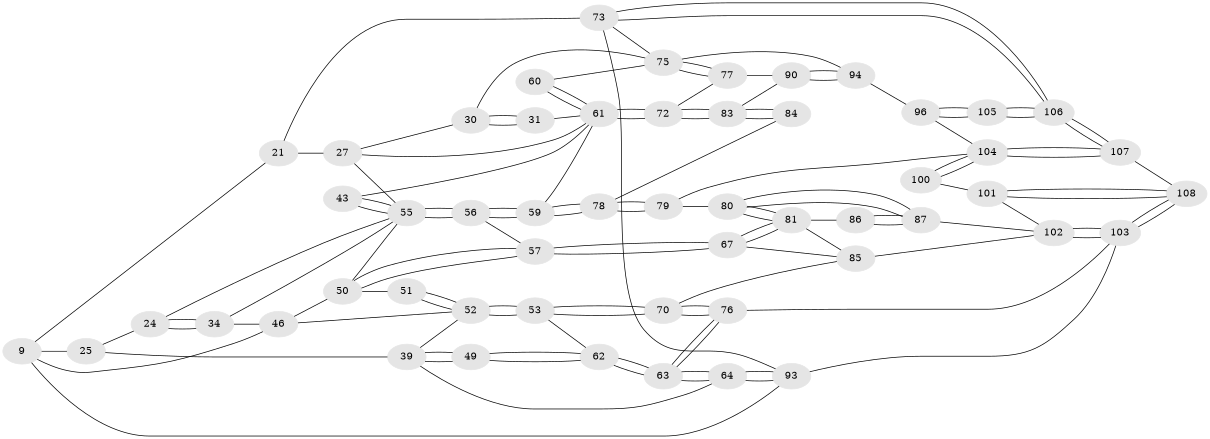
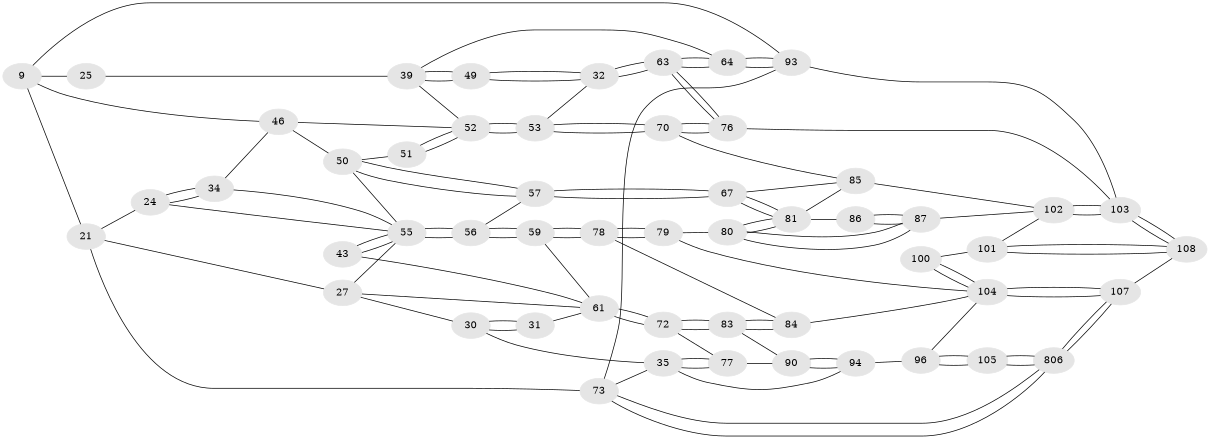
  graph {
    rankdir=LR
    node [color=gray90 style=filled]
    9 [super="+6+8"]
    21 [super="+20"]
    25 [super="+17"]
    46 [super="+14"]
    93 [super="+5"]
    24 [super="+19"]
    27 [super="+22+26"]
    73 [super="+4"]
    39 [super="+16+38+37"]
    52 [super="+36+35+47"]
    50 [super="+45"]
    103 [super="+92"]
    34 [super="+12"]
    55 [super="+44+41+40"]
    30 [super="+29"]
    61 [super="+58+42+32"]
-   75 [super="+74+66"]
-   106
+   75 [super="+74+66" label=35]
+   106 [label=806]
    56
    49 [super="+48"]
    64 [super="+15"]
    31
    72
    77 [super="+71"]
    94
-   62 [super="+54"]
+   62 [super="+54" label=32]
    53
    43
    51
    57
    63
    67
    70
    76
    85 [super="+69+82"]
    59
    78
    81
    79
    84
-   60
    83
    86
    102 [super="+91+88"]
    90
    107
    96 [super="+95"]
    108
    80
    104 [super="+97+99"]
    87
    105
    100
    101
    9 -- 21
    9 -- 25 [weight=2]
    9 -- 46
    9 -- 93
-   25 -- 24 [weight=2]
+   21 -- 24 [weight=2]
    21 -- 27 [weight=2]
    21 -- 73
    25 -- 39 [weight=2]
    46 -- 52 [weight=2]
    46 -- 50
    93 -- 103
    24 -- 34 [weight=2]
    24 -- 34
    24 -- 55
    27 -- 55
    27 -- 30
    27 -- 61
    73 -- 93 [weight=2]
    73 -- 75 [weight=2]
    73 -- 106
    73 -- 106
    39 -- 52
    39 -- 49 [weight=2]
    39 -- 49
    39 -- 64
    52 -- 53
    52 -- 53
    50 -- 55
    50 -- 51
    50 -- 57
    50 -- 57
    103 -- 108
    103 -- 108
    34 -- 46
    34 -- 55
    55 -- 56
    55 -- 56
    30 -- 75
    30 -- 31 [weight=2]
    30 -- 31
    61 -- 72
    61 -- 72
    75 -- 77 [weight=2]
    75 -- 77
    75 -- 94
    106 -- 107
    106 -- 107
    56 -- 57
    56 -- 59
    56 -- 59
    49 -- 62 [weight=2]
    49 -- 62
    64 -- 93 [weight=2]
    64 -- 93
    31 -- 61
    72 -- 77
    72 -- 83
    72 -- 83
    77 -- 90
    94 -- 96
    62 -- 63
    62 -- 63
    53 -- 62
    53 -- 70
    53 -- 70
    43 -- 55 [weight=2]
    43 -- 55
    43 -- 61
    51 -- 52 [weight=2]
    51 -- 52
    57 -- 67
    57 -- 67
    63 -- 64
    63 -- 64
    63 -- 76
    63 -- 76
    67 -- 85
    67 -- 81
    67 -- 81
    70 -- 76
    70 -- 76
    70 -- 85
    76 -- 103
    85 -- 102
    59 -- 61
    59 -- 78
    59 -- 78
    78 -- 79
    78 -- 79
    78 -- 84
    81 -- 85
    81 -- 86 [weight=2]
    79 -- 80
    79 -- 104
-   60 -- 61 [weight=2]
-   60 -- 61
-   60 -- 75
+   84 -- 104
    83 -- 84
    83 -- 84
    83 -- 90
    86 -- 87
    86 -- 87
    102 -- 103 [weight=2]
    102 -- 103
    90 -- 94
    90 -- 94
    107 -- 108
    96 -- 104
    96 -- 105 [weight=2]
    96 -- 105
    80 -- 81
    80 -- 81
    80 -- 87
    80 -- 87
    104 -- 107
    104 -- 107
    87 -- 102
    105 -- 106
    105 -- 106
    100 -- 104 [weight=2]
    100 -- 104
    100 -- 101
    101 -- 102
    101 -- 108
    101 -- 108
  }
